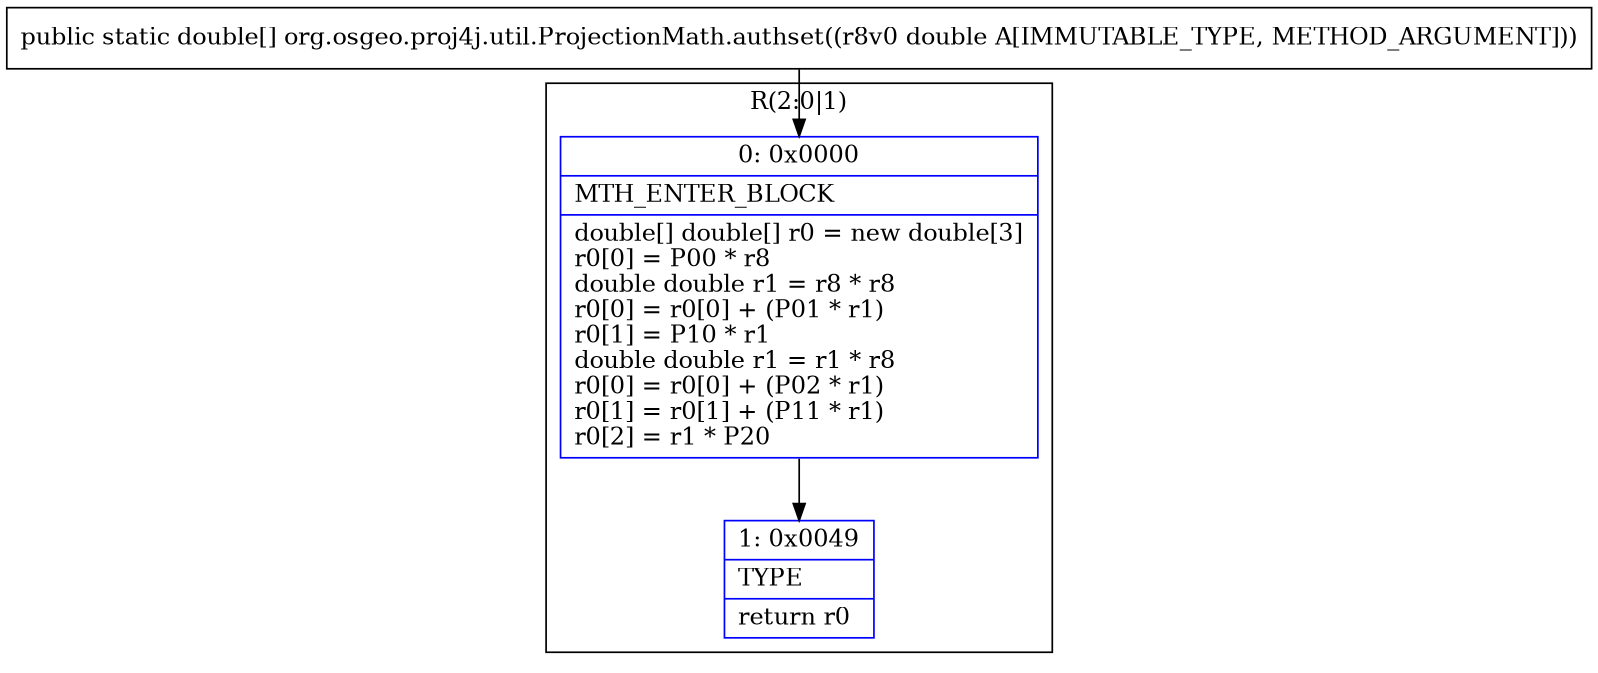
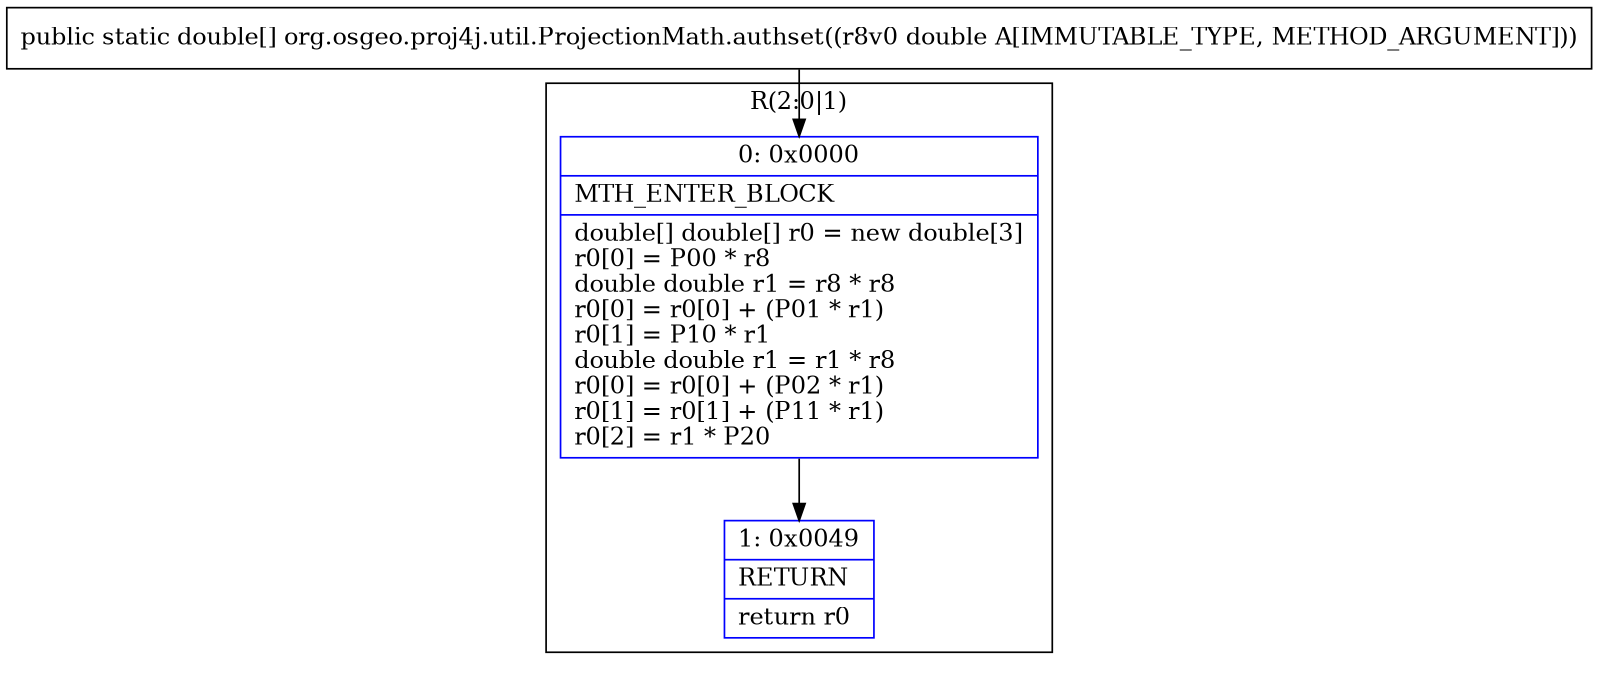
  digraph {
    node [color=blue shape=record]
    n1 [label="{0\:\ 0x0000|MTH_ENTER_BLOCK\l|double[] double[] r0 = new double[3]\lr0[0] = P00 * r8\ldouble double r1 = r8 * r8\lr0[0] = r0[0] + (P01 * r1)\lr0[1] = P10 * r1\ldouble double r1 = r1 * r8\lr0[0] = r0[0] + (P02 * r1)\lr0[1] = r0[1] + (P11 * r1)\lr0[2] = r1 * P20\l}"]
-   n2 [label="{1\:\ 0x0049|TYPE\l|return r0\l}"]
+   n2 [label="{1\:\ 0x0049|RETURN\l|return r0\l}"]
    n3 [label="{public static double[] org.osgeo.proj4j.util.ProjectionMath.authset((r8v0 double A[IMMUTABLE_TYPE, METHOD_ARGUMENT])) }" color=""]
    subgraph cluster_1 {
      label="R(2:0|1)"
      n1
      n2
    }
    n1 -> n2
    n3 -> n1
  }
